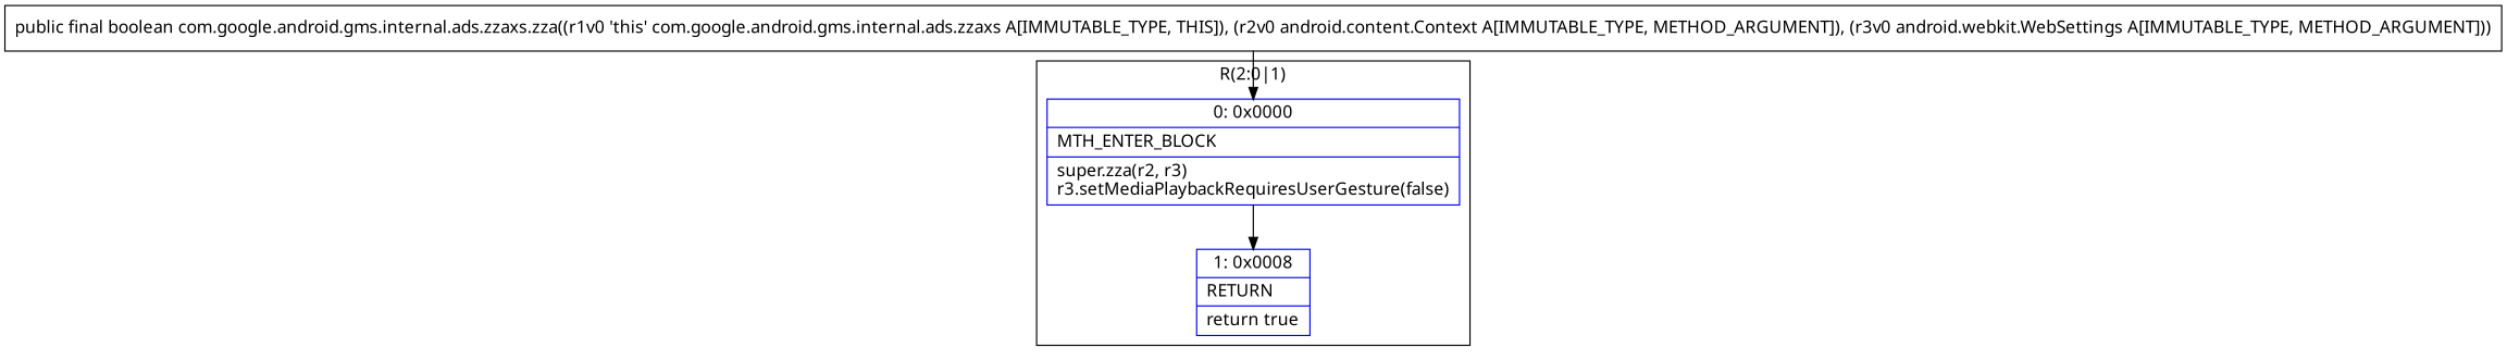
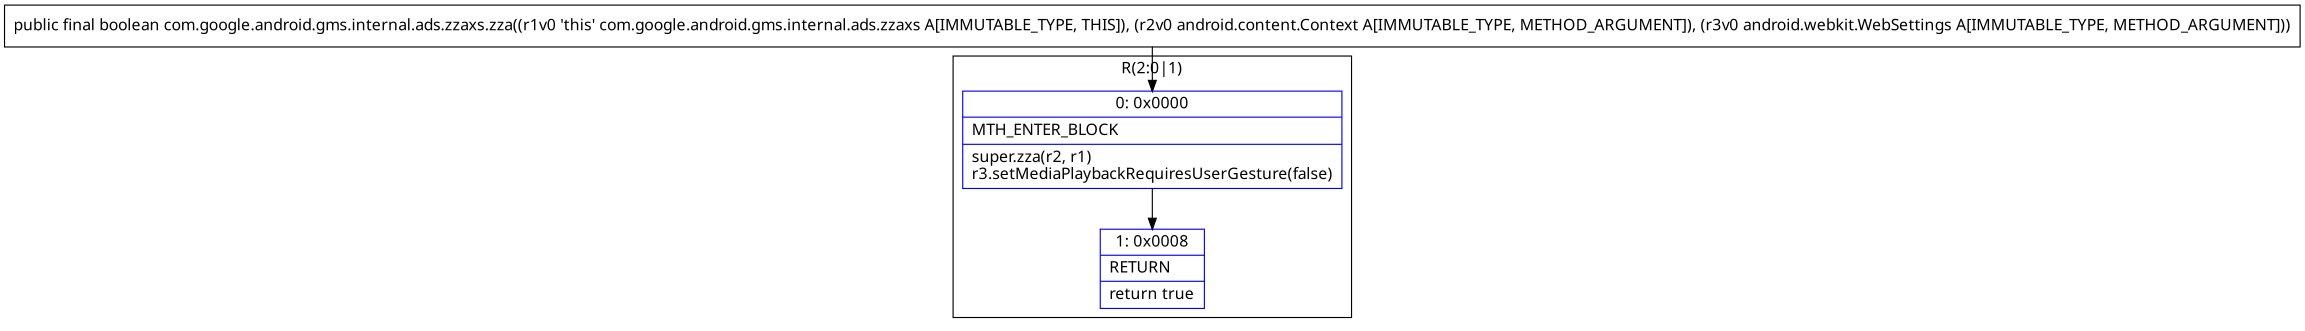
  digraph {
    fontname="Noto Sans"
    node [color=blue shape=record fontname="Noto Sans"]
    edge [fontname="Noto Sans"]
-   n1 [label="{0\:\ 0x0000|MTH_ENTER_BLOCK\l|super.zza(r2, r3)\lr3.setMediaPlaybackRequiresUserGesture(false)\l}"]
+   n1 [label="{0\:\ 0x0000|MTH_ENTER_BLOCK\l|super.zza(r2, r1)\lr3.setMediaPlaybackRequiresUserGesture(false)\l}"]
    n2 [label="{1\:\ 0x0008|RETURN\l|return true\l}"]
    n3 [label="{public final boolean com.google.android.gms.internal.ads.zzaxs.zza((r1v0 'this' com.google.android.gms.internal.ads.zzaxs A[IMMUTABLE_TYPE, THIS]), (r2v0 android.content.Context A[IMMUTABLE_TYPE, METHOD_ARGUMENT]), (r3v0 android.webkit.WebSettings A[IMMUTABLE_TYPE, METHOD_ARGUMENT])) }" color=""]
    subgraph cluster_1 {
      label="R(2:0|1)"
      n1
      n2
    }
    n1 -> n2
    n3 -> n1
  }
